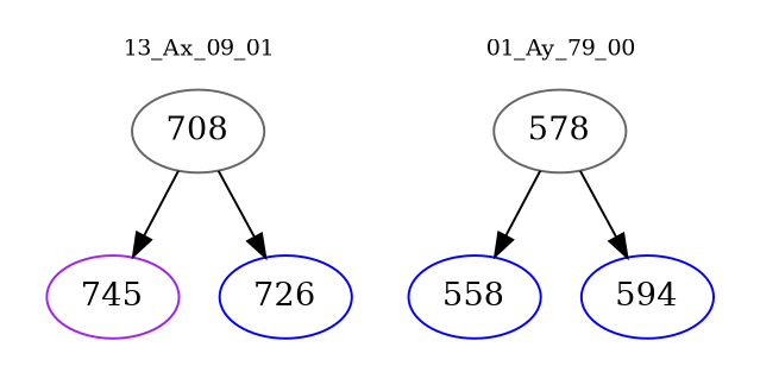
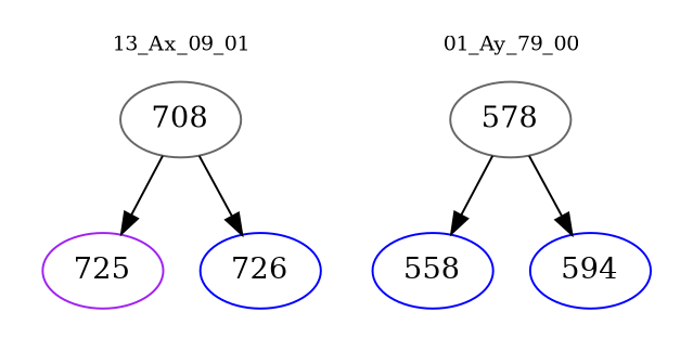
  digraph {
    fontname="DejaVu Serif"
    node [color=blue fontname="DejaVu Serif"]
    edge [color=black fontname="DejaVu Serif"]
    n1 [color=gray40 label=708]
-   n2 [color=purple label=745]
+   n2 [color=purple label=725]
    n3 [label=726]
    n4 [color=gray40 label=578]
    n5 [label=558]
    n6 [label=594]
    subgraph cluster_1 {
      color=white
      fontsize=10
      label="13_Ax_09_01"
      n1
      n2
      n3
    }
    subgraph cluster_2 {
      color=white
      fontsize=10
      label="01_Ay_79_00"
      n4
      n5
      n6
    }
    n1 -> n2
    n1 -> n3
    n4 -> n5
    n4 -> n6
  }
